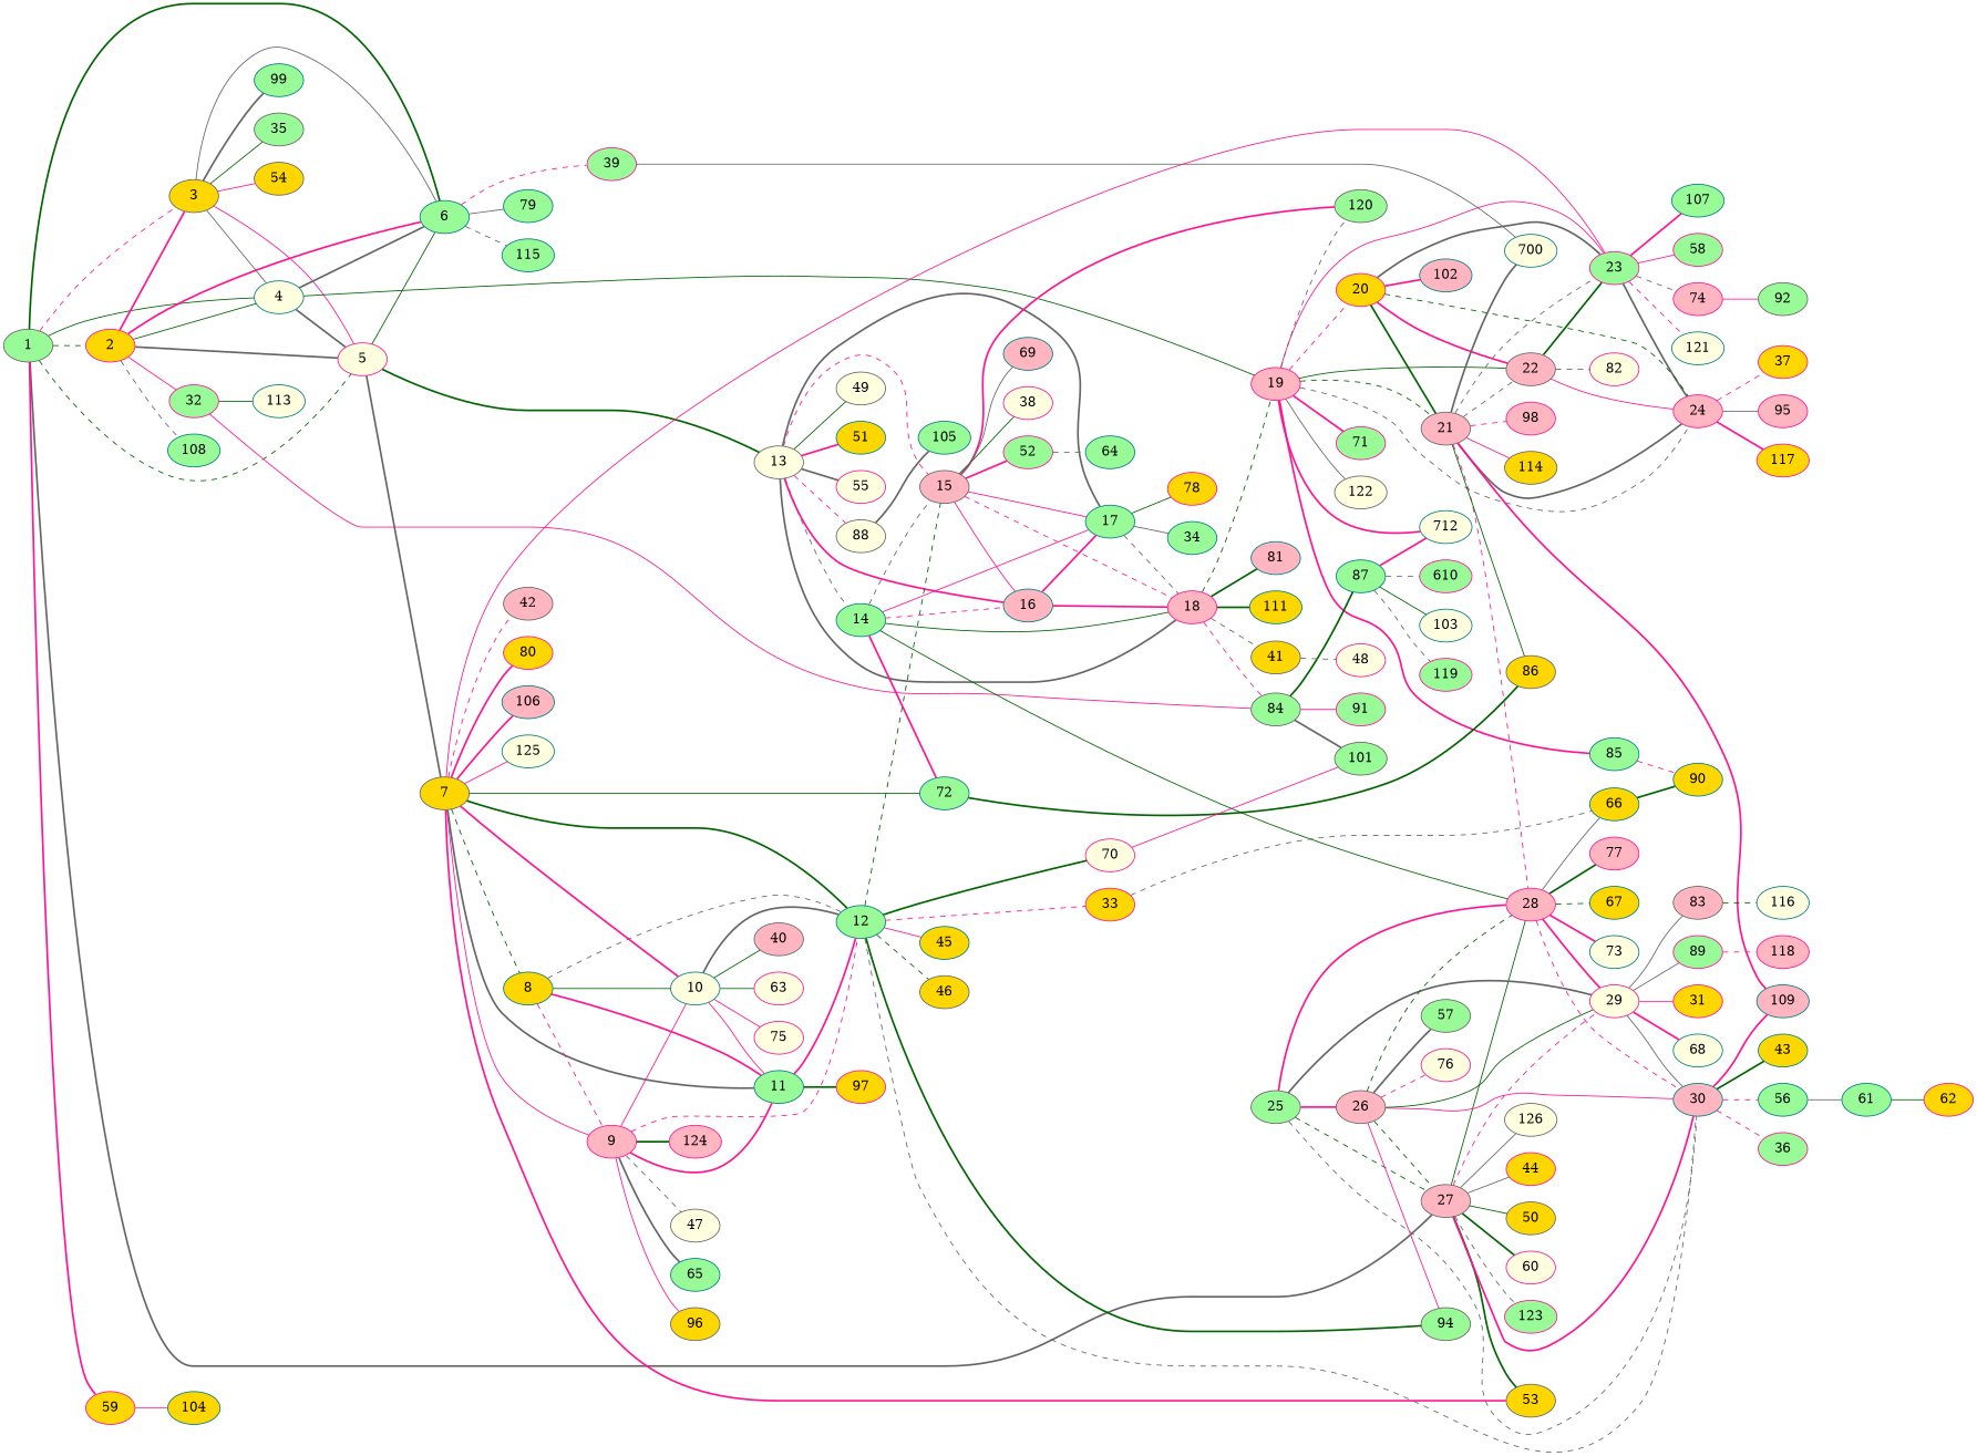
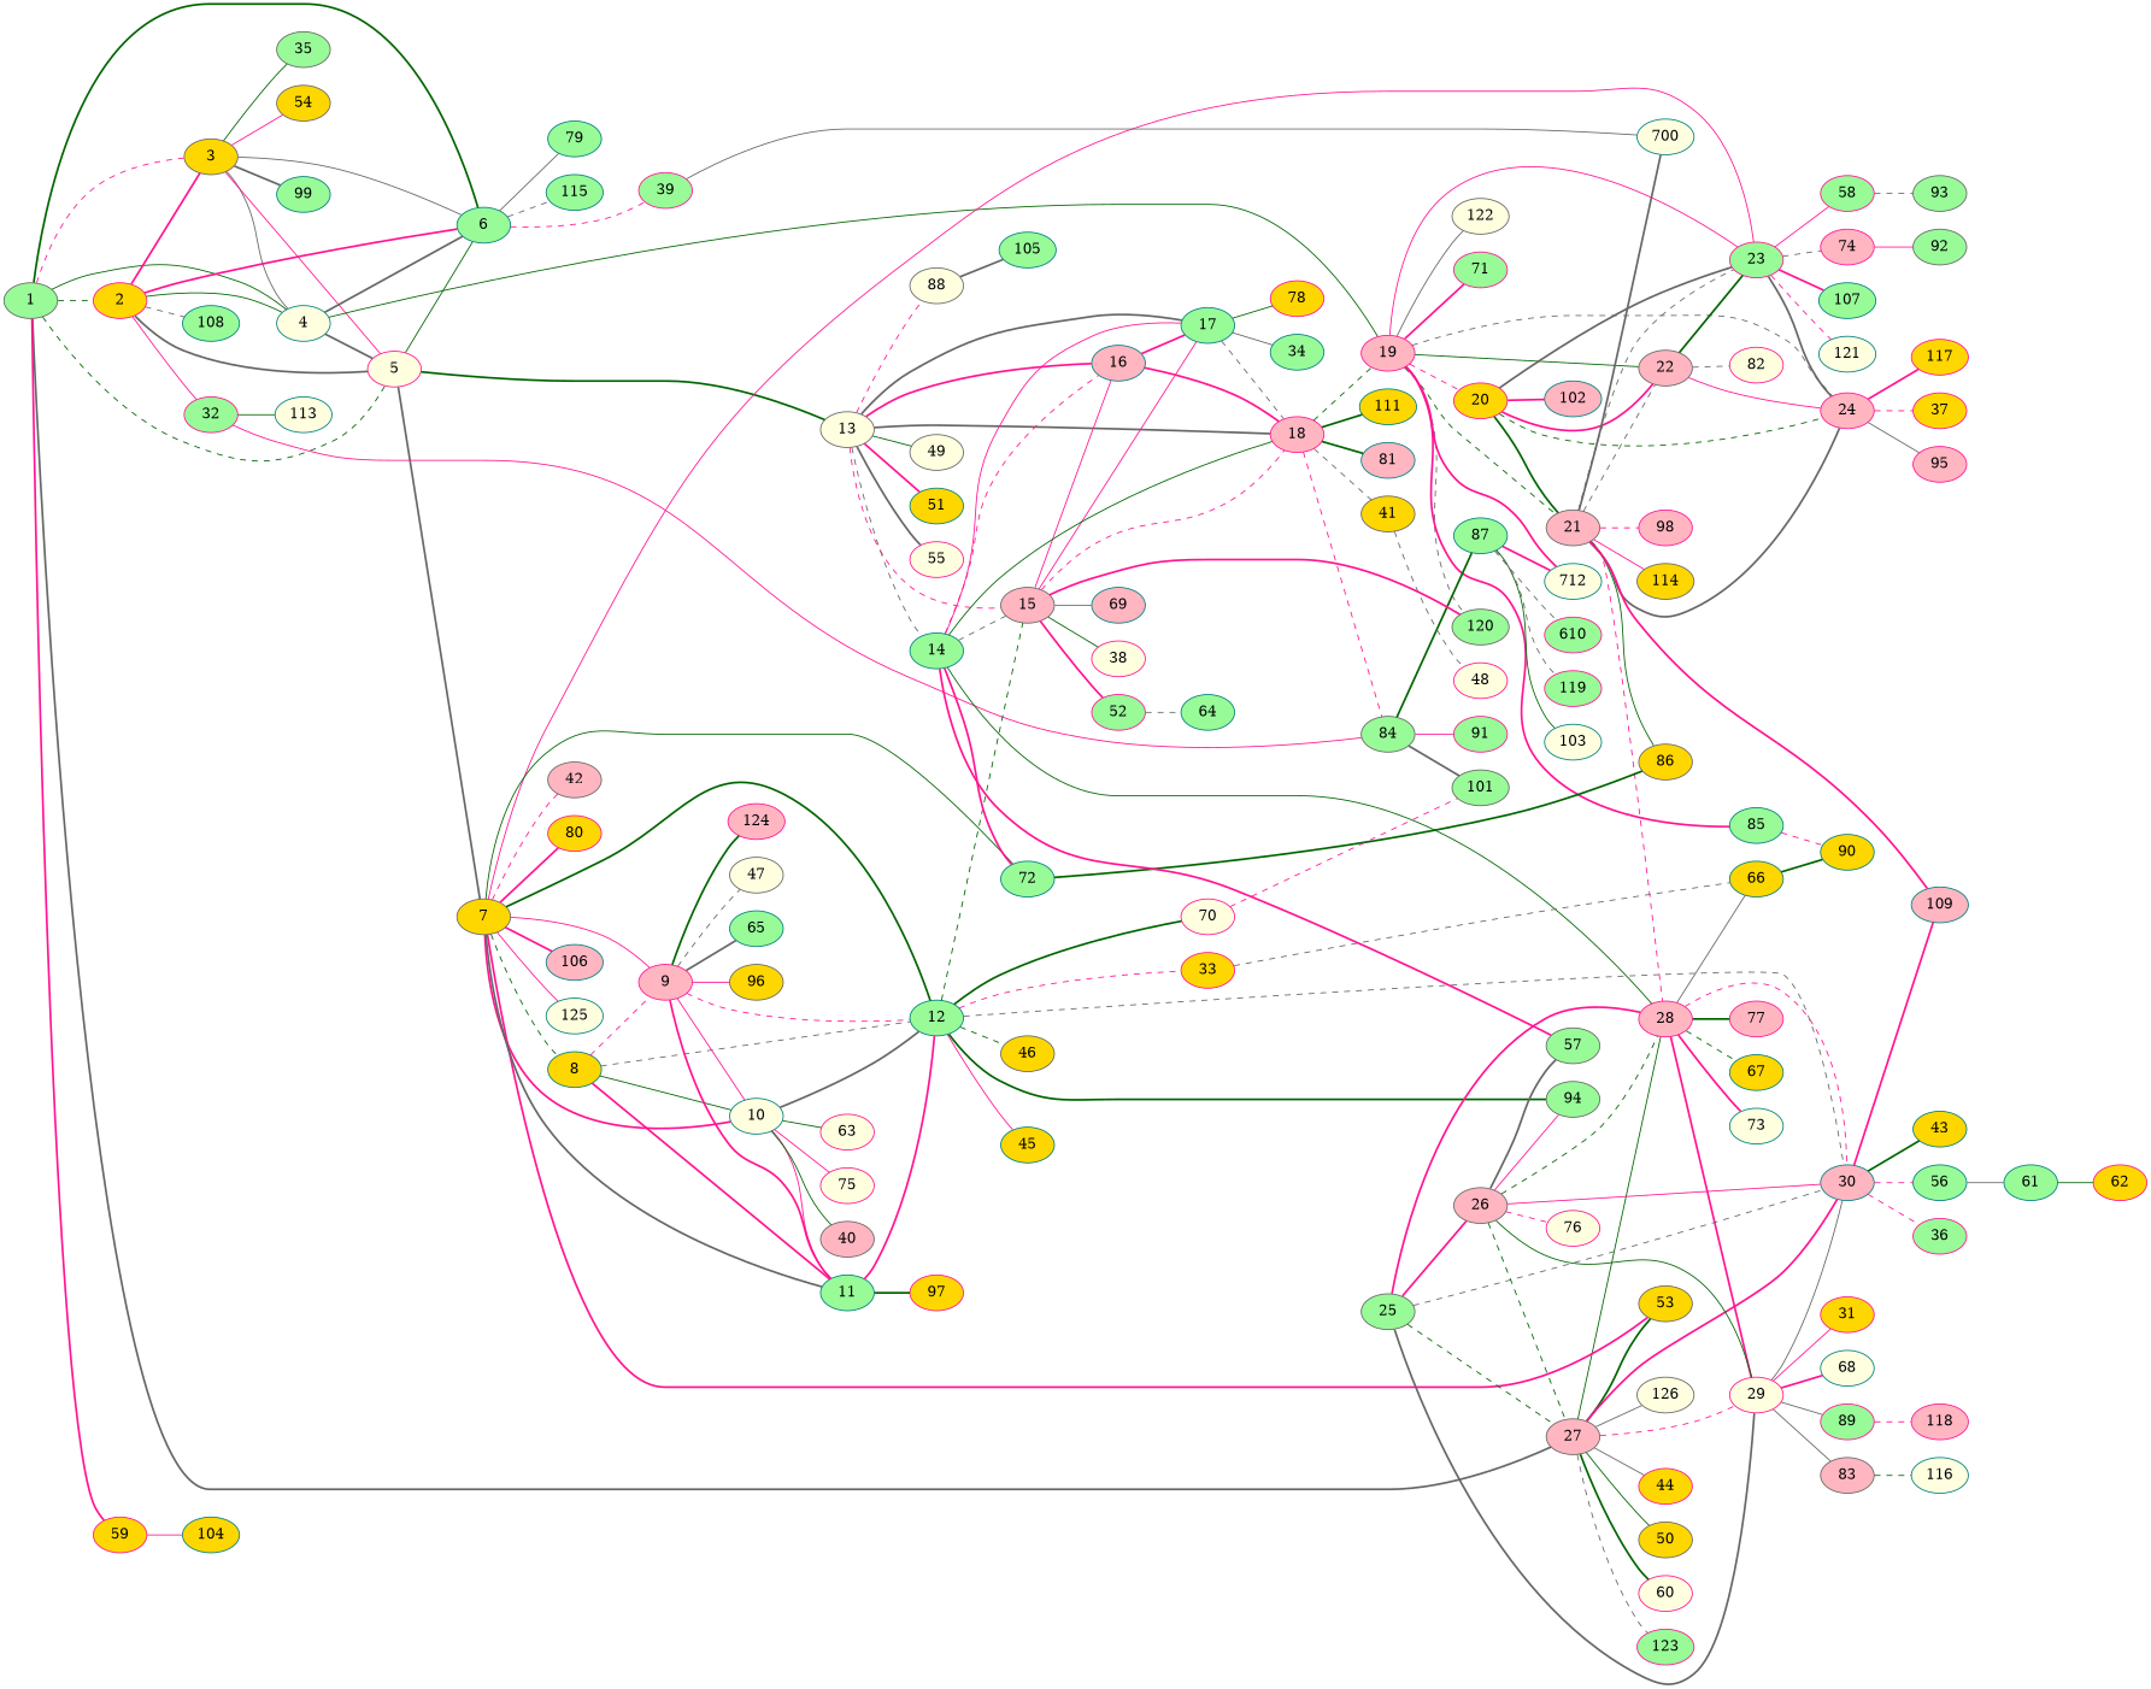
  graph {
    rankdir=LR
    node [color=deeppink fillcolor=palegreen style=filled]
    edge [color=deeppink style=bold]
    1 [color=gray40]
    2 [fillcolor=gold]
    3 [color=gray40 fillcolor=gold]
    4 [color=teal fillcolor=lightyellow]
    5 [fillcolor=lightyellow]
    6 [color=teal]
    27 [color=gray40 fillcolor=lightpink]
    59 [fillcolor=gold]
    32
    108 [color=teal]
    35 [color=gray40]
    54 [color=gray40 fillcolor=gold]
    99 [color=teal]
    19 [fillcolor=lightpink]
    7 [color=gray40 fillcolor=gold]
    13 [color=gray40 fillcolor=lightyellow]
    39
    79 [color=teal]
    115 [color=teal]
    53 [color=gray40 fillcolor=gold]
    30 [color=teal fillcolor=lightpink]
    28 [fillcolor=lightpink]
    29 [fillcolor=lightyellow]
    44 [fillcolor=gold]
    50 [color=gray40 fillcolor=gold]
    60 [fillcolor=lightyellow]
    123
    126 [color=gray40 fillcolor=lightyellow]
    104 [color=teal fillcolor=gold]
    84 [color=gray40]
    113 [color=teal fillcolor=lightyellow]
    23
    120 [color=gray40]
    20 [fillcolor=gold]
    21 [color=gray40 fillcolor=lightpink]
    22 [color=gray40 fillcolor=lightpink]
    24 [fillcolor=lightpink]
    71
    85 [color=teal]
    n40 [color=teal fillcolor=lightyellow label=712]
    122 [color=gray40 fillcolor=lightyellow]
    8 [color=teal fillcolor=gold]
    9 [fillcolor=lightpink]
    10 [color=teal fillcolor=lightyellow]
    11 [color=teal]
    12 [color=teal]
    42 [color=gray40 fillcolor=lightpink]
    72 [color=teal]
    80 [fillcolor=gold]
    106 [color=teal fillcolor=lightpink]
    125 [color=teal fillcolor=lightyellow]
    15 [color=gray40 fillcolor=lightpink]
    14 [color=teal]
    16 [color=teal fillcolor=lightpink]
    17 [color=teal]
    18 [fillcolor=lightpink]
    49 [color=gray40 fillcolor=lightyellow]
    51 [color=teal fillcolor=gold]
    55 [fillcolor=lightyellow]
    88 [color=gray40 fillcolor=lightyellow]
    n61 [color=teal fillcolor=lightyellow label=700]
    47 [color=gray40 fillcolor=lightyellow]
    65 [color=teal]
    96 [color=gray40 fillcolor=gold]
    124 [fillcolor=lightpink]
    40 [color=gray40 fillcolor=lightpink]
    63 [fillcolor=lightyellow]
    75 [fillcolor=lightyellow]
    97 [fillcolor=gold]
    33 [fillcolor=gold]
    45 [color=teal fillcolor=gold]
    46 [color=gray40 fillcolor=gold]
    70 [fillcolor=lightyellow]
    94 [color=gray40]
    58
    74 [fillcolor=lightpink]
    107 [color=teal]
    121 [color=teal fillcolor=lightyellow]
    86 [color=gray40 fillcolor=gold]
    38 [fillcolor=lightyellow]
    52
    69 [color=teal fillcolor=lightpink]
    109 [color=teal fillcolor=lightpink]
    36
    43 [color=teal fillcolor=gold]
    56 [color=teal]
    66 [color=teal fillcolor=gold]
    101 [color=gray40]
    57 [color=gray40]
    34 [color=teal]
    78 [fillcolor=gold]
    41 [color=gray40 fillcolor=gold]
    81 [color=teal fillcolor=lightpink]
    111 [color=teal fillcolor=gold]
    105 [color=teal]
    67 [color=teal fillcolor=gold]
    73 [color=teal fillcolor=lightyellow]
    77 [fillcolor=lightpink]
    64 [color=teal]
    48 [fillcolor=lightyellow]
    87 [color=teal]
    91
    102 [color=teal fillcolor=lightpink]
    98 [fillcolor=lightpink]
    114 [color=gray40 fillcolor=gold]
    82 [fillcolor=lightyellow]
    37 [fillcolor=gold]
    95 [fillcolor=lightpink]
    117 [fillcolor=gold]
    90 [color=teal fillcolor=gold]
+   93 [color=gray40]
    92 [color=gray40]
    25 [color=gray40]
    26 [color=gray40 fillcolor=lightpink]
    76 [fillcolor=lightyellow]
    31 [fillcolor=gold]
    68 [color=teal fillcolor=lightyellow]
    83 [color=gray40 fillcolor=lightpink]
    89
    116 [color=teal fillcolor=lightyellow]
    118 [fillcolor=lightpink]
    61 [color=teal]
    62 [fillcolor=gold]
    103 [color=teal fillcolor=lightyellow]
    n125 [label=610]
    119
    1 -- 2 [color=darkgreen style=dashed]
    1 -- 3 [style=dashed]
    1 -- 4 [color=darkgreen style=solid]
    1 -- 5 [color=darkgreen style=dashed]
    1 -- 6 [color=darkgreen]
    1 -- 27 [color=gray40]
    1 -- 59
    2 -- 3
    2 -- 4 [color=darkgreen style=solid]
    2 -- 5 [color=gray40]
    2 -- 6
    2 -- 32 [style=solid]
    2 -- 108 [color=gray40 style=dashed]
    3 -- 4 [color=gray40 style=solid]
    3 -- 5 [style=solid]
    3 -- 6 [color=gray40 style=solid]
    3 -- 35 [color=darkgreen style=solid]
    3 -- 54 [style=solid]
    3 -- 99 [color=gray40]
    4 -- 5 [color=gray40]
    4 -- 6 [color=gray40]
    4 -- 19 [color=darkgreen style=solid]
    5 -- 6 [color=darkgreen style=solid]
    5 -- 7 [color=gray40]
    5 -- 13 [color=darkgreen]
    6 -- 39 [style=dashed]
    6 -- 79 [color=gray40 style=solid]
    6 -- 115 [color=gray40 style=dashed]
    27 -- 53 [color=darkgreen]
    27 -- 30
    27 -- 28 [color=darkgreen style=solid]
    27 -- 29 [style=dashed]
    27 -- 44 [color=gray40 style=solid]
    27 -- 50 [color=darkgreen style=solid]
    27 -- 60 [color=darkgreen]
    27 -- 123 [color=gray40 style=dashed]
    27 -- 126 [color=gray40 style=solid]
    59 -- 104 [style=solid]
    32 -- 84 [style=solid]
    32 -- 113 [color=darkgreen style=solid]
    19 -- 23 [style=solid]
    19 -- 120 [color=gray40 style=dashed]
    19 -- 20 [style=dashed]
    19 -- 21 [color=darkgreen style=dashed]
    19 -- 22 [color=darkgreen style=solid]
    19 -- 24 [color=gray40 style=dashed]
    19 -- 71
    19 -- 85
    19 -- n40
    19 -- 122 [color=gray40 style=solid]
    7 -- 53
    7 -- 23 [style=solid]
    7 -- 8 [color=darkgreen style=dashed]
    7 -- 9 [style=solid]
    7 -- 10
    7 -- 11 [color=gray40]
    7 -- 12 [color=darkgreen]
    7 -- 42 [style=dashed]
    7 -- 72 [color=darkgreen style=solid]
    7 -- 80
    7 -- 106
    7 -- 125 [style=solid]
    13 -- 15 [style=dashed]
    13 -- 14 [color=gray40 style=dashed]
    13 -- 16
    13 -- 17 [color=gray40]
    13 -- 18 [color=gray40]
    13 -- 49 [color=darkgreen style=solid]
    13 -- 51
    13 -- 55 [color=gray40]
    13 -- 88 [style=dashed]
    39 -- n61 [color=gray40 style=solid]
    30 -- 109
    30 -- 36 [style=dashed]
    30 -- 43 [color=darkgreen]
    30 -- 56 [style=dashed]
    28 -- 30 [style=dashed]
    28 -- 29
    28 -- 66 [color=gray40 style=solid]
    28 -- 67 [color=darkgreen style=dashed]
    28 -- 73
    28 -- 77 [color=darkgreen]
    29 -- 30 [color=gray40 style=solid]
    29 -- 31 [style=solid]
    29 -- 68
    29 -- 83 [color=gray40 style=solid]
    29 -- 89 [color=gray40 style=solid]
    84 -- 101 [color=gray40]
    84 -- 87 [color=darkgreen]
    84 -- 91 [style=solid]
    23 -- 24 [color=gray40]
    23 -- 58 [style=solid]
    23 -- 74 [color=gray40 style=dashed]
    23 -- 107
    23 -- 121 [style=dashed]
    20 -- 23 [color=gray40]
    20 -- 21 [color=darkgreen]
    20 -- 22
    20 -- 24 [color=darkgreen style=dashed]
    20 -- 102
    21 -- 28 [style=dashed]
    21 -- 23 [color=gray40 style=dashed]
    21 -- 22 [color=gray40 style=dashed]
    21 -- 24 [color=gray40]
    21 -- n61 [color=gray40]
    21 -- 86 [color=darkgreen style=solid]
    21 -- 109
    21 -- 98 [style=dashed]
    21 -- 114 [style=solid]
    22 -- 23 [color=darkgreen]
    22 -- 24 [style=solid]
    22 -- 82 [color=gray40 style=dashed]
    24 -- 37 [style=dashed]
    24 -- 95 [color=gray40 style=solid]
    24 -- 117
    85 -- 90 [style=dashed]
    8 -- 9 [style=dashed]
    8 -- 10 [color=darkgreen style=solid]
    8 -- 11
    8 -- 12 [color=gray40 style=dashed]
    9 -- 10 [style=solid]
    9 -- 11
    9 -- 12 [style=dashed]
    9 -- 47 [color=gray40 style=dashed]
    9 -- 65 [color=gray40]
    9 -- 96 [style=solid]
    9 -- 124 [color=darkgreen]
    10 -- 11 [style=solid]
    10 -- 12 [color=gray40]
    10 -- 40 [color=darkgreen style=solid]
    10 -- 63 [color=darkgreen style=solid]
    10 -- 75 [style=solid]
    11 -- 12
    11 -- 97 [color=darkgreen]
    12 -- 30 [color=gray40 style=dashed]
    12 -- 15 [color=darkgreen style=dashed]
    12 -- 33 [style=dashed]
    12 -- 45 [style=solid]
    12 -- 46 [color=darkgreen style=dashed]
    12 -- 70 [color=darkgreen]
    12 -- 94 [color=darkgreen]
    72 -- 86 [color=darkgreen]
    15 -- 120
    15 -- 16 [style=solid]
    15 -- 17 [style=solid]
    15 -- 18 [style=dashed]
    15 -- 38 [color=darkgreen style=solid]
    15 -- 52
    15 -- 69 [color=gray40 style=solid]
    14 -- 28 [color=darkgreen style=solid]
    14 -- 72
    14 -- 15 [color=gray40 style=dashed]
    14 -- 16 [style=dashed]
    14 -- 17 [style=solid]
    14 -- 18 [color=darkgreen style=solid]
+   14 -- 57
    16 -- 17
    16 -- 18
    17 -- 18 [color=gray40 style=dashed]
    17 -- 34 [color=gray40 style=solid]
    17 -- 78 [color=darkgreen style=solid]
    18 -- 19 [color=darkgreen style=dashed]
    18 -- 84 [style=dashed]
    18 -- 41 [color=gray40 style=dashed]
    18 -- 81 [color=darkgreen]
    18 -- 111 [color=darkgreen]
    88 -- 105 [color=gray40]
    33 -- 66 [color=gray40 style=dashed]
-   70 -- 101 [style=solid]
+   70 -- 101 [style=dashed]
+   58 -- 93 [color=gray40 style=dashed]
    74 -- 92 [style=solid]
    52 -- 64 [color=gray40 style=dashed]
    56 -- 61 [color=gray40 style=solid]
    66 -- 90 [color=darkgreen]
    41 -- 48 [color=gray40 style=dashed]
    87 -- n40
    87 -- 103 [color=darkgreen style=solid]
    87 -- n125 [color=gray40 style=dashed]
    87 -- 119 [color=gray40 style=dashed]
    25 -- 27 [color=darkgreen style=dashed]
    25 -- 30 [color=gray40 style=dashed]
    25 -- 28
    25 -- 29 [color=gray40]
    25 -- 26
    26 -- 27 [color=darkgreen style=dashed]
    26 -- 30 [style=solid]
    26 -- 28 [color=darkgreen style=dashed]
    26 -- 29 [color=darkgreen style=solid]
    26 -- 94 [style=solid]
    26 -- 57 [color=gray40]
    26 -- 76 [style=dashed]
    83 -- 116 [color=darkgreen style=dashed]
    89 -- 118 [style=dashed]
    61 -- 62 [color=darkgreen style=solid]
  }
